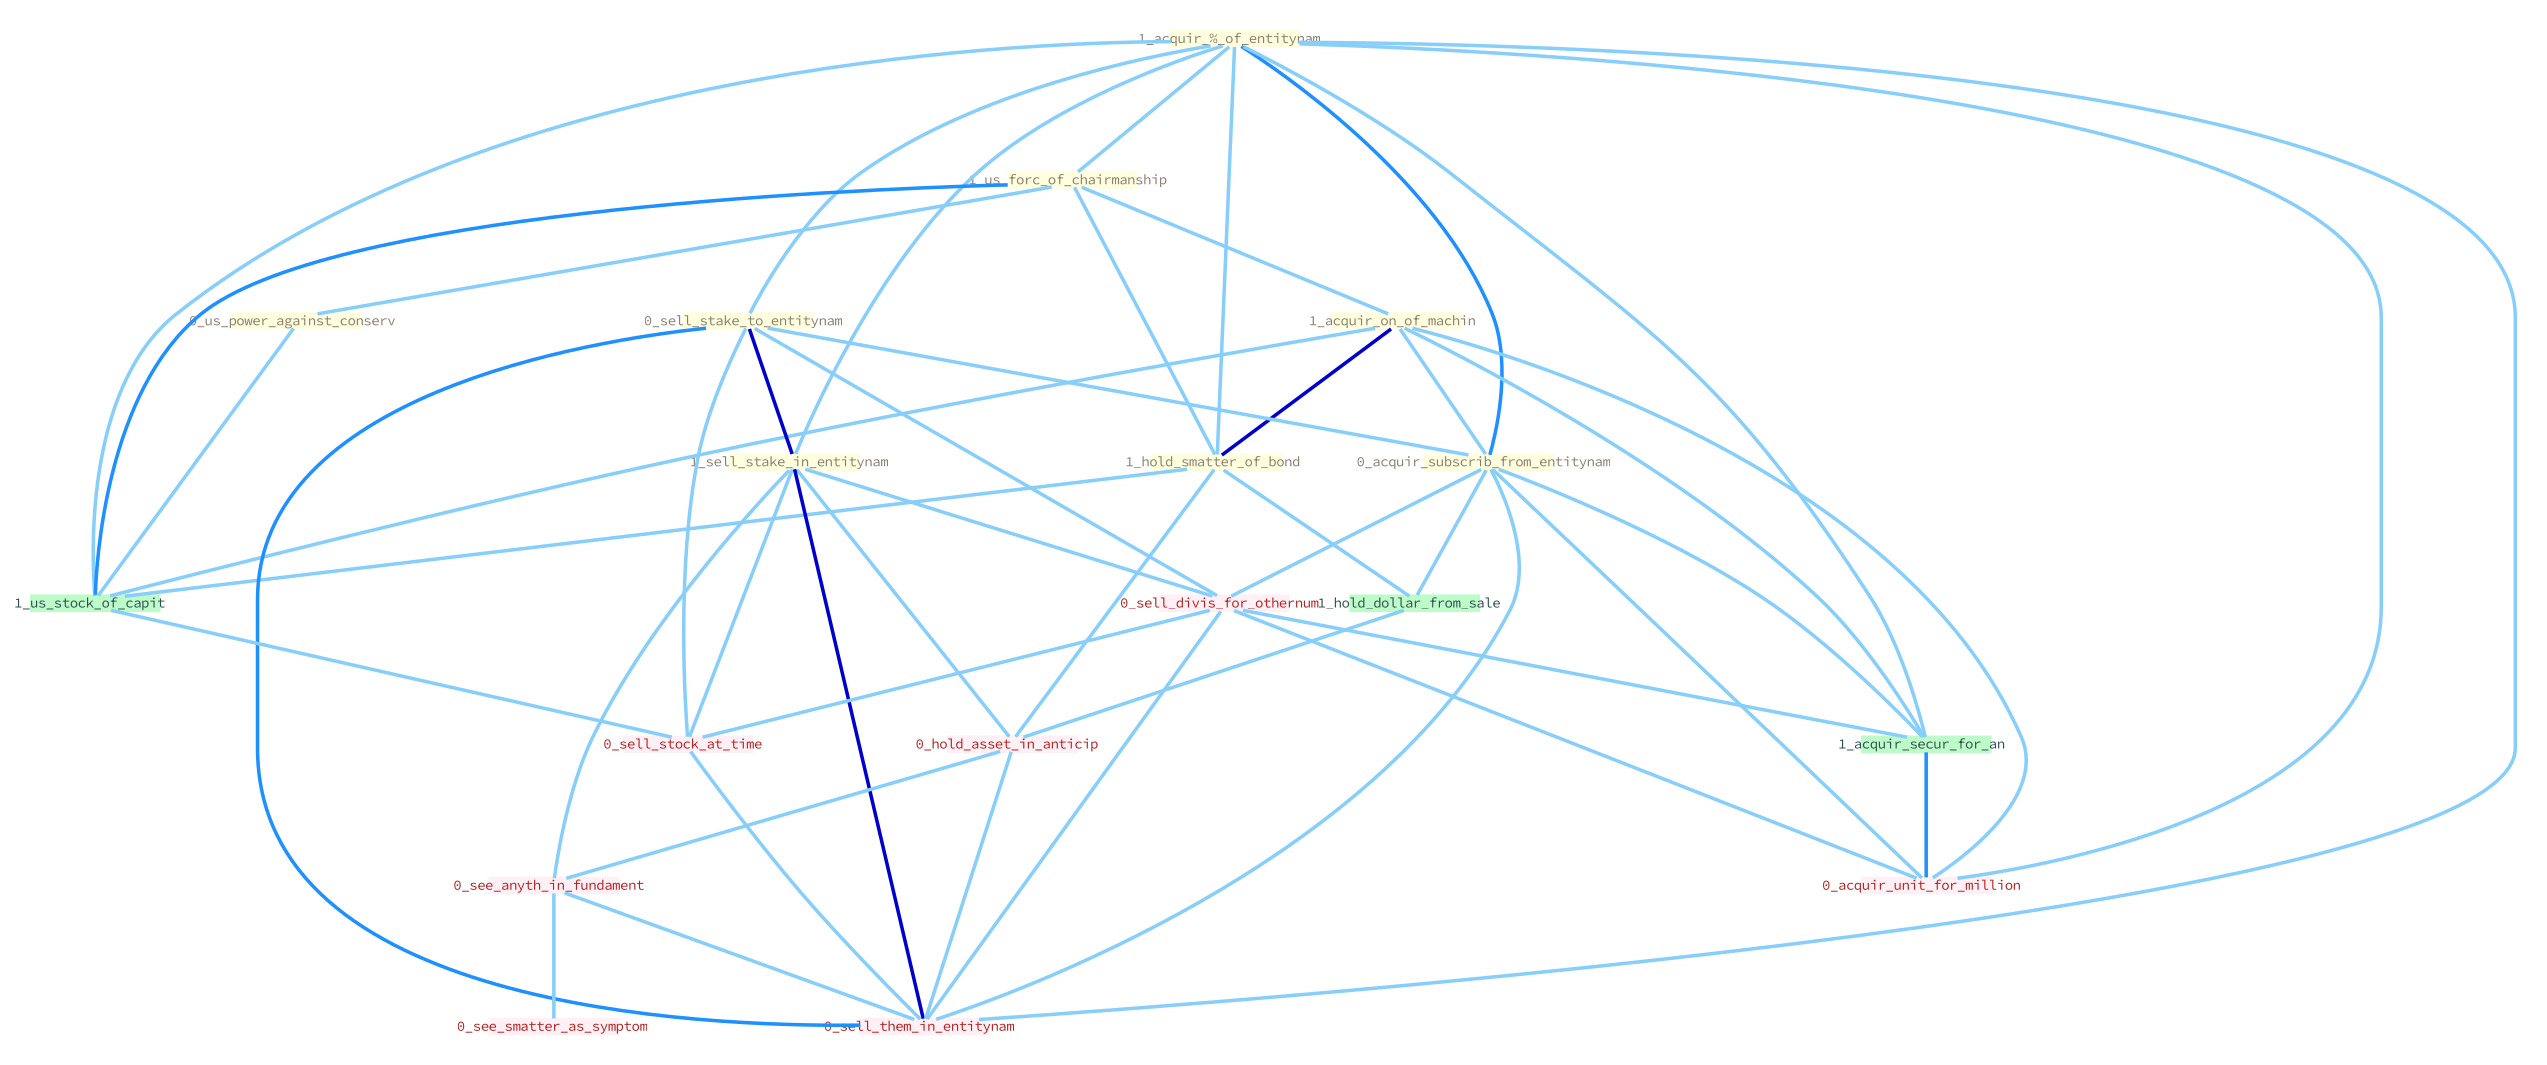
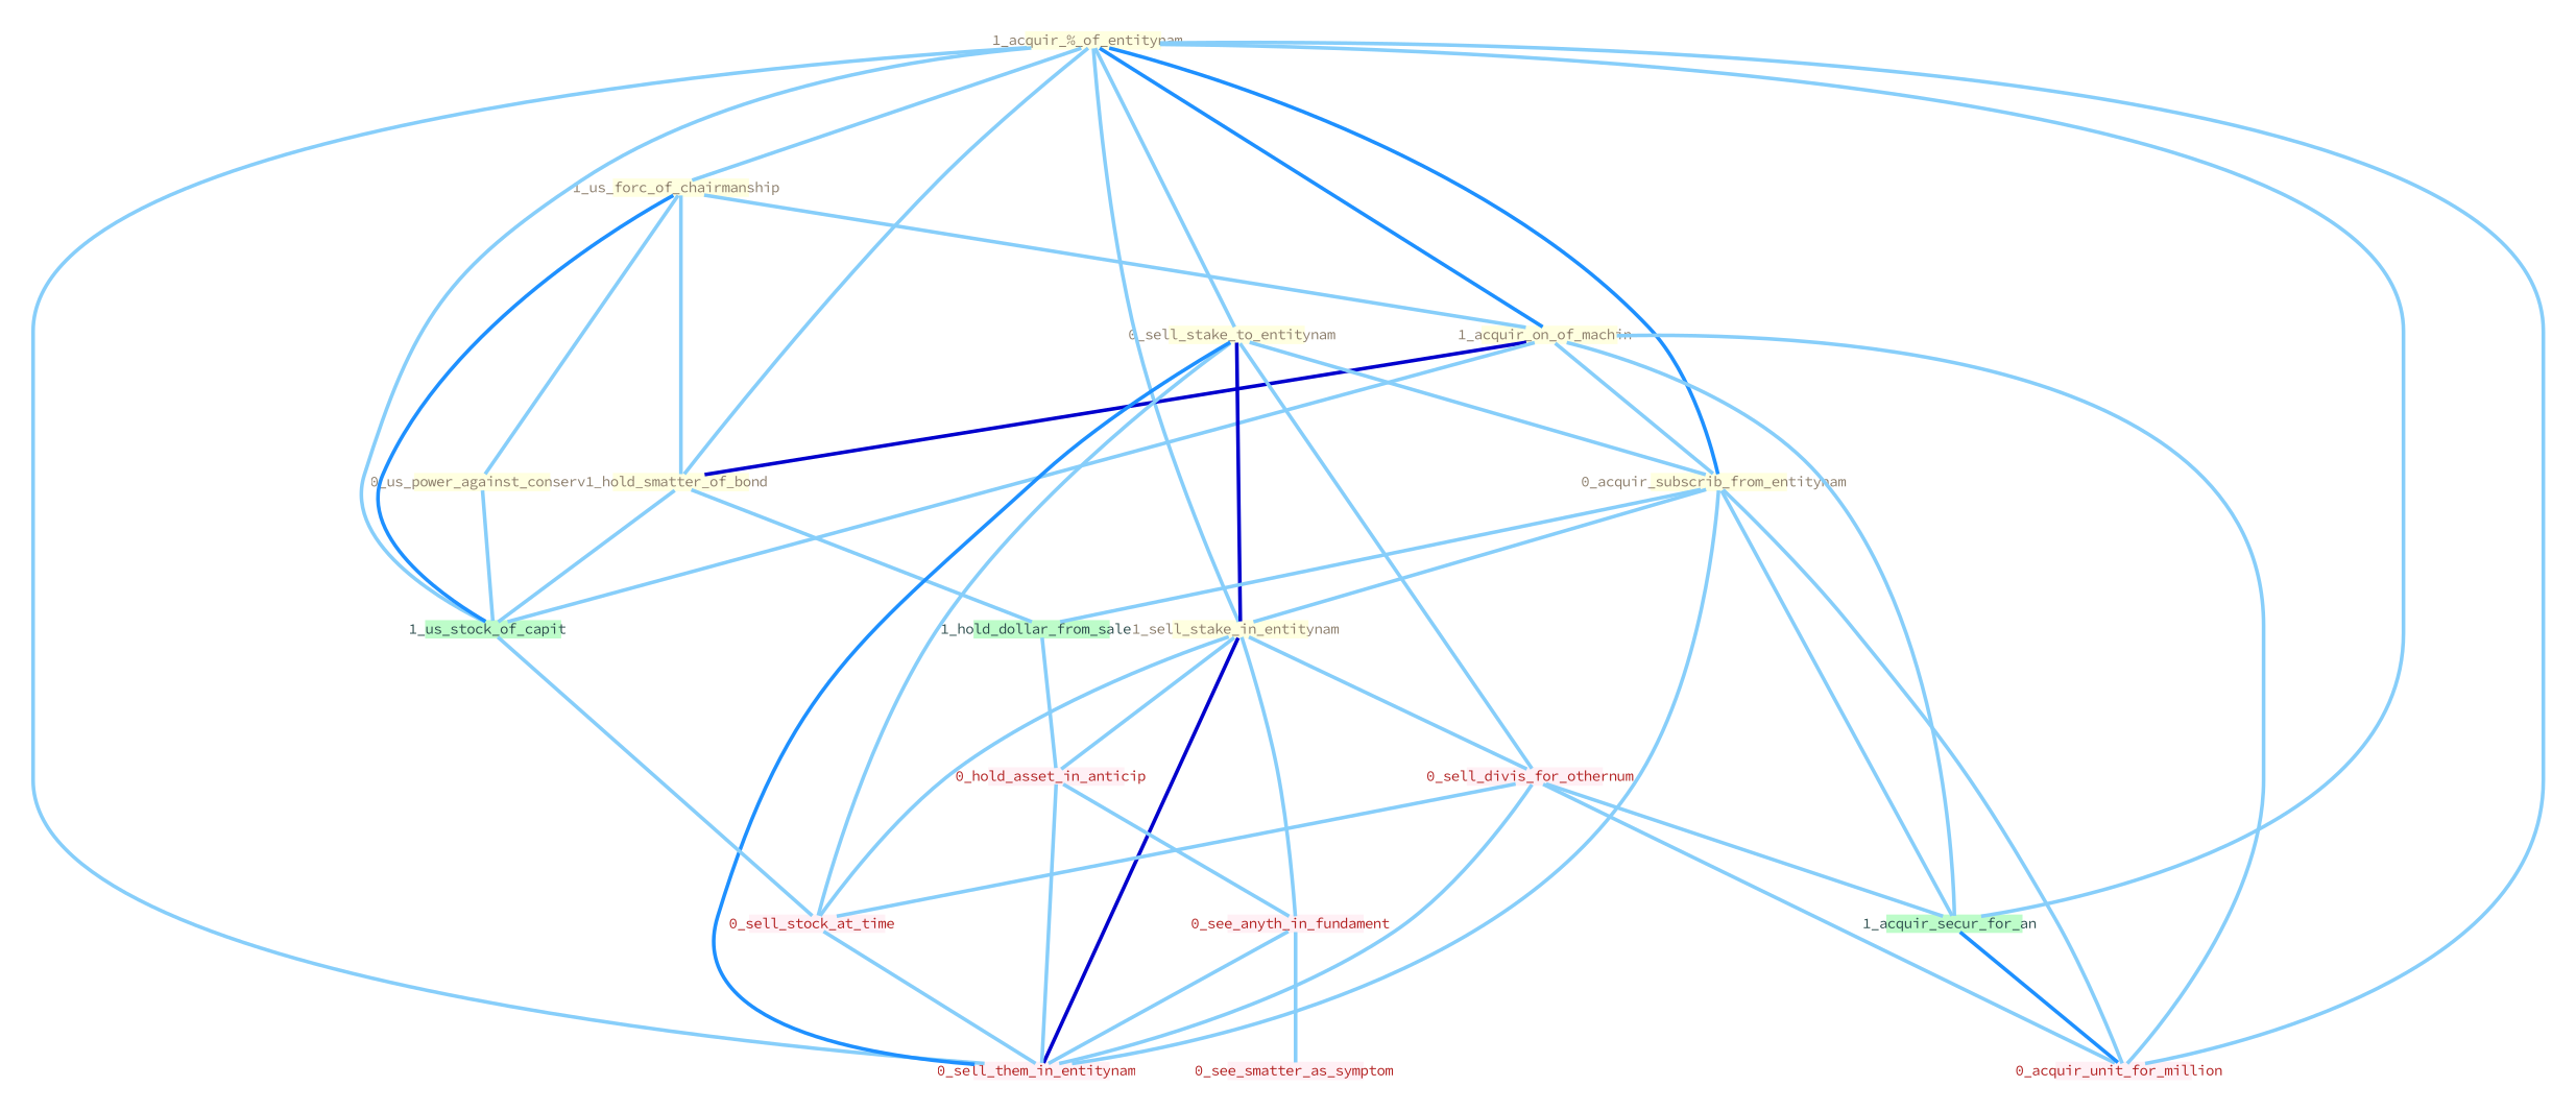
  graph {
    fontname="Source Code Pro"
    node [color="#ffffe0" fixedsize=true fontcolor="#8b7d6b" fontname="Source Code Pro" fontsize=4 shape=polygon style=filled]
    edge [color="#87cefa" fontname="Source Code Pro" w=1]
    "1_acquir_%_of_entitynam " [height=.06 width=.5]
    "1_us_forc_of_chairmanship " [height=.06 width=.5]
    "1_acquir_on_of_machin " [height=.06 width=.5]
    "1_hold_smatter_of_bond " [height=.06 width=.5]
    "0_sell_stake_to_entitynam " [height=.06 width=.5]
    "0_us_power_against_conserv " [height=.06 width=.5]
    "0_acquir_subscrib_from_entitynam " [height=.06 width=.5]
    "1_sell_stake_in_entitynam " [height=.06 width=.5]
    "0_sell_divis_for_othernum " [color="#fff0f5" fontcolor="#b22222" height=.06 width=.5]
    "0_hold_asset_in_anticip " [color="#fff0f5" fontcolor="#b22222" height=.06 width=.5]
    "0_sell_stock_at_time " [color="#fff0f5" fontcolor="#b22222" height=.06 width=.5]
    "0_see_anyth_in_fundament " [color="#fff0f5" fontcolor="#b22222" height=.06 width=.5]
    "0_acquir_unit_for_million " [color="#fff0f5" fontcolor="#b22222" height=.06 width=.5]
    n14 [color="#fff0f5" fontcolor="#b22222" height=.06 label="0_see_smatter_as_symptom" width=.5]
    "0_sell_them_in_entitynam " [color="#fff0f5" fontcolor="#b22222" height=.06 width=.5]
    "1_acquir_secur_for_an " [color="#BDFCC9" fontcolor="#2f4f4f" height=.06 width=.5]
    "1_us_stock_of_capit " [color="#BDFCC9" fontcolor="#2f4f4f" height=.06 width=.5]
    "1_hold_dollar_from_sale " [color="#BDFCC9" fontcolor="#2f4f4f" height=.06 width=.5]
    subgraph sub_1 {
      "1_acquir_%_of_entitynam "
      "1_us_forc_of_chairmanship "
      "1_acquir_on_of_machin "
      "1_hold_smatter_of_bond "
      "0_sell_stake_to_entitynam "
      "0_us_power_against_conserv "
      "0_acquir_subscrib_from_entitynam "
      "1_sell_stake_in_entitynam "
    }
    subgraph sub_2 {
      "0_sell_divis_for_othernum "
      "0_hold_asset_in_anticip "
      "0_sell_stock_at_time "
      "0_see_anyth_in_fundament "
      "0_acquir_unit_for_million "
      n14
      "0_sell_them_in_entitynam "
    }
    "1_acquir_%_of_entitynam " -- "1_us_forc_of_chairmanship "
+   "1_acquir_%_of_entitynam " -- "1_acquir_on_of_machin " [color="#1e90ff" w=2]
    "1_acquir_%_of_entitynam " -- "1_hold_smatter_of_bond "
    "1_acquir_%_of_entitynam " -- "0_sell_stake_to_entitynam "
    "1_acquir_%_of_entitynam " -- "0_acquir_subscrib_from_entitynam " [color="#1e90ff" w=2]
    "1_acquir_%_of_entitynam " -- "1_sell_stake_in_entitynam "
    "1_acquir_%_of_entitynam " -- "0_acquir_unit_for_million "
    "1_acquir_%_of_entitynam " -- "0_sell_them_in_entitynam "
    "1_acquir_%_of_entitynam " -- "1_acquir_secur_for_an "
    "1_acquir_%_of_entitynam " -- "1_us_stock_of_capit "
    "1_us_forc_of_chairmanship " -- "1_acquir_on_of_machin "
    "1_us_forc_of_chairmanship " -- "1_hold_smatter_of_bond "
    "1_us_forc_of_chairmanship " -- "0_us_power_against_conserv "
    "1_us_forc_of_chairmanship " -- "1_us_stock_of_capit " [color="#1e90ff" w=2]
    "1_acquir_on_of_machin " -- "1_hold_smatter_of_bond " [color="#0000cd"]
    "1_acquir_on_of_machin " -- "0_acquir_subscrib_from_entitynam "
    "1_acquir_on_of_machin " -- "0_acquir_unit_for_million "
    "1_acquir_on_of_machin " -- "1_acquir_secur_for_an "
    "1_acquir_on_of_machin " -- "1_us_stock_of_capit "
-   "1_hold_smatter_of_bond " -- "0_hold_asset_in_anticip "
    "1_hold_smatter_of_bond " -- "1_us_stock_of_capit "
    "1_hold_smatter_of_bond " -- "1_hold_dollar_from_sale "
    "0_sell_stake_to_entitynam " -- "0_acquir_subscrib_from_entitynam "
    "0_sell_stake_to_entitynam " -- "1_sell_stake_in_entitynam " [color="#0000cd" w=3]
    "0_sell_stake_to_entitynam " -- "0_sell_divis_for_othernum "
    "0_sell_stake_to_entitynam " -- "0_sell_stock_at_time "
    "0_sell_stake_to_entitynam " -- "0_sell_them_in_entitynam " [color="#1e90ff" w=2]
    "0_us_power_against_conserv " -- "1_us_stock_of_capit "
-   "0_acquir_subscrib_from_entitynam " -- "0_sell_divis_for_othernum "
+   "0_acquir_subscrib_from_entitynam " -- "1_sell_stake_in_entitynam "
    "0_acquir_subscrib_from_entitynam " -- "0_acquir_unit_for_million "
    "0_acquir_subscrib_from_entitynam " -- "0_sell_them_in_entitynam "
    "0_acquir_subscrib_from_entitynam " -- "1_acquir_secur_for_an "
    "0_acquir_subscrib_from_entitynam " -- "1_hold_dollar_from_sale "
    "1_sell_stake_in_entitynam " -- "0_sell_divis_for_othernum "
    "1_sell_stake_in_entitynam " -- "0_hold_asset_in_anticip "
    "1_sell_stake_in_entitynam " -- "0_sell_stock_at_time "
    "1_sell_stake_in_entitynam " -- "0_see_anyth_in_fundament "
    "1_sell_stake_in_entitynam " -- "0_sell_them_in_entitynam " [color="#0000cd" w=3]
    "0_sell_divis_for_othernum " -- "0_sell_stock_at_time "
    "0_sell_divis_for_othernum " -- "0_acquir_unit_for_million "
    "0_sell_divis_for_othernum " -- "0_sell_them_in_entitynam "
    "0_sell_divis_for_othernum " -- "1_acquir_secur_for_an "
    "0_hold_asset_in_anticip " -- "0_see_anyth_in_fundament "
    "0_hold_asset_in_anticip " -- "0_sell_them_in_entitynam "
    "0_sell_stock_at_time " -- "0_sell_them_in_entitynam "
    "0_see_anyth_in_fundament " -- n14
    "0_see_anyth_in_fundament " -- "0_sell_them_in_entitynam "
    "1_acquir_secur_for_an " -- "0_acquir_unit_for_million " [color="#1e90ff" w=2]
    "1_us_stock_of_capit " -- "0_sell_stock_at_time "
    "1_hold_dollar_from_sale " -- "0_hold_asset_in_anticip "
  }
